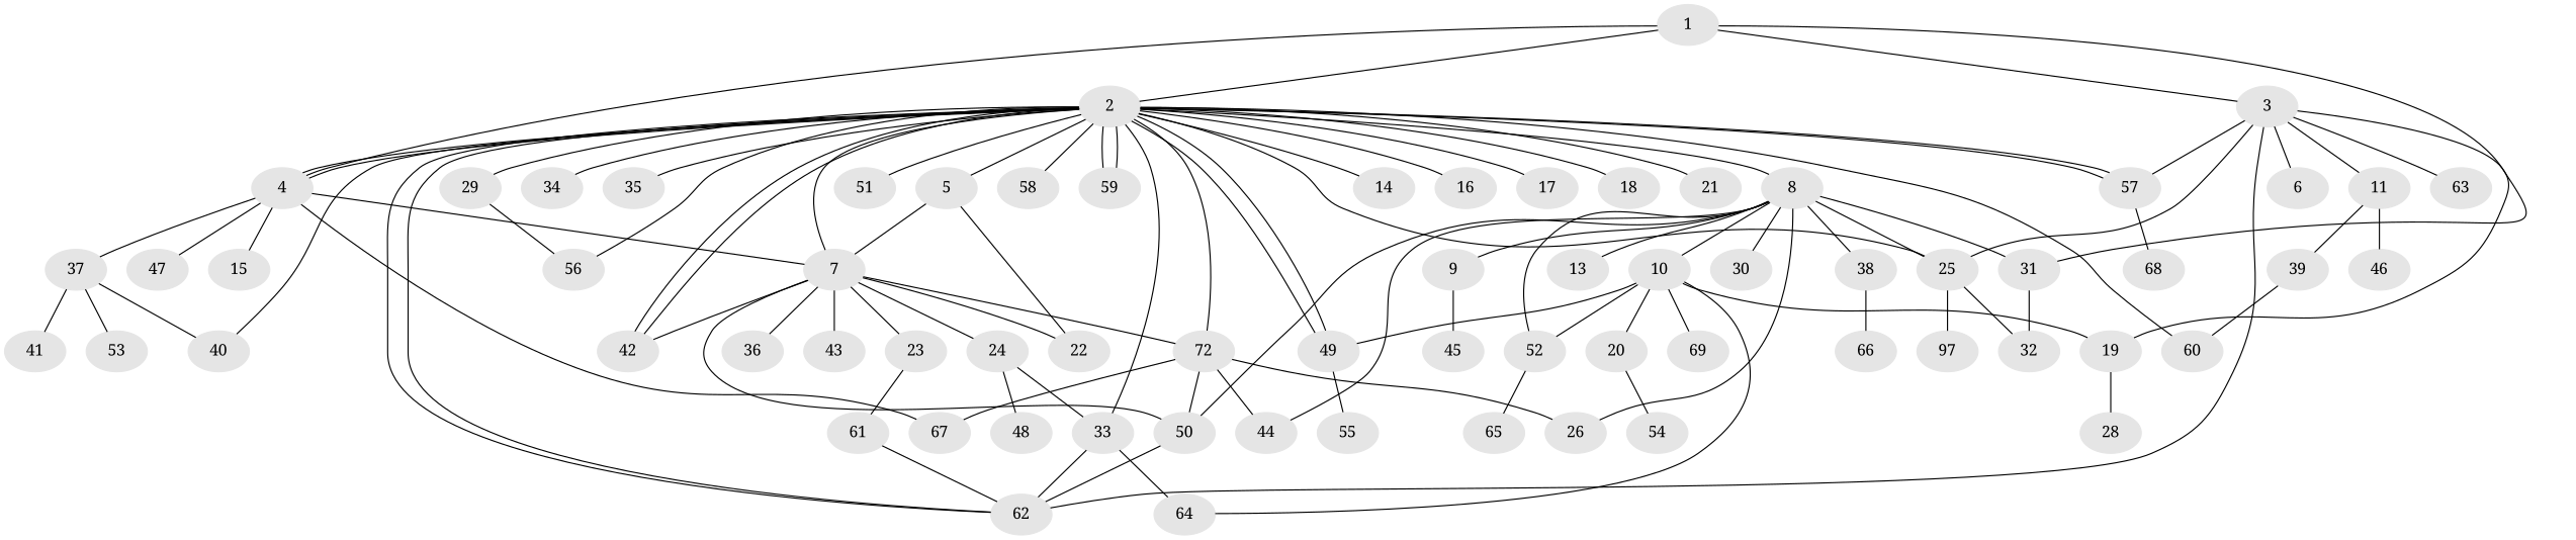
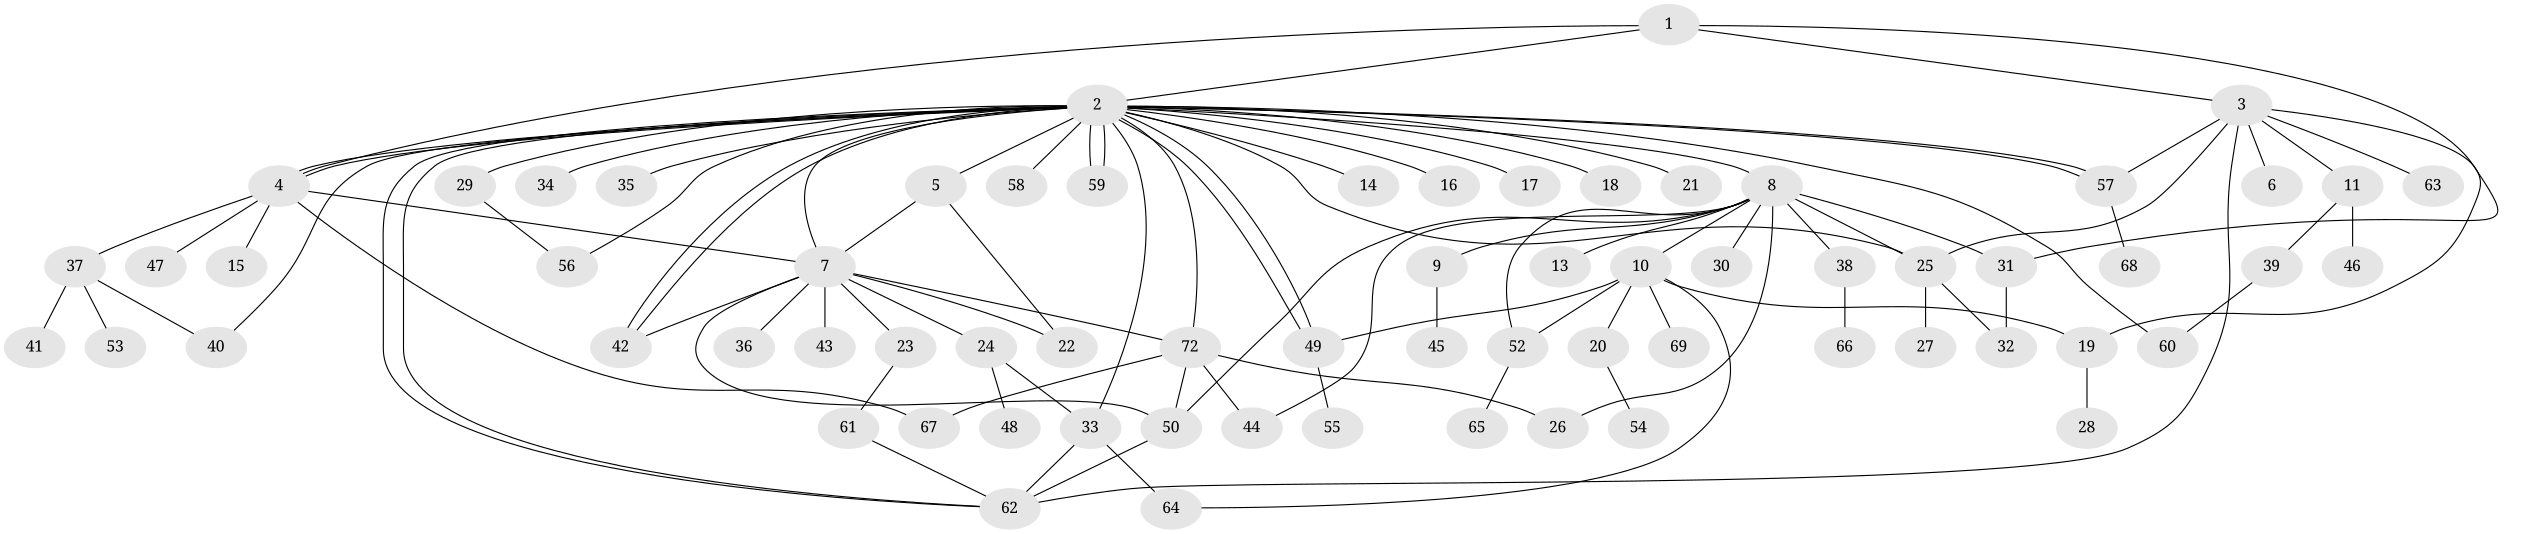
  graph {
    fontname="Noto Serif"
    node [color=gray90 fontname="Noto Serif" style=filled]
    edge [fontname="Noto Serif"]
    1
    2
    3
    4
    31
    5
    7
    8
    n9 [label=72]
    14
    16
    17
    18
    21
    25
    29
    33
    34
    35
    40
    42
    49
-   51
    56
    57
    58
    59
    60
    62
    6
    11
    19
    63
    15
    37
    47
    67
    32
    22
    23
    24
    36
    43
    50
    52
    9
    10
    13
    26
    30
    38
    44
-   27 [label=97]
+   27
    64
    55
    65
    68
    39
    46
    28
    41
    53
    61
    48
    45
    20
    69
    66
    54
    1 -- 2
    1 -- 3
    1 -- 4
    1 -- 31
    2 -- 4
    2 -- 4
    2 -- 5
    2 -- 7
    2 -- 8
    2 -- n9
    2 -- 14
    2 -- 16
    2 -- 17
    2 -- 18
    2 -- 21
    2 -- 25
    2 -- 29
    2 -- 33
    2 -- 34
    2 -- 35
    2 -- 40
    2 -- 42
    2 -- 42
    2 -- 49
    2 -- 49
-   2 -- 51
    2 -- 56
    2 -- 57
    2 -- 57
    2 -- 58
    2 -- 59
    2 -- 59
    2 -- 60
    2 -- 62
    2 -- 62
    3 -- 25
    3 -- 57
    3 -- 62
    3 -- 6
    3 -- 11
    3 -- 19
    3 -- 63
    4 -- 7
    4 -- 15
    4 -- 37
    4 -- 47
    4 -- 67
    31 -- 32
    5 -- 7
    5 -- 22
    7 -- n9
    7 -- 42
    7 -- 22
    7 -- 23
    7 -- 24
    7 -- 36
    7 -- 43
    7 -- 50
    8 -- 31
    8 -- 25
    8 -- 50
    8 -- 52
    8 -- 9
    8 -- 10
    8 -- 13
    8 -- 26
    8 -- 30
    8 -- 38
    8 -- 44
    n9 -- 67
    n9 -- 50
    n9 -- 26
    n9 -- 44
    25 -- 32
    25 -- 27
    29 -- 56
    33 -- 62
    33 -- 64
    49 -- 55
    57 -- 68
    11 -- 39
    11 -- 46
    19 -- 28
    37 -- 40
    37 -- 41
    37 -- 53
    23 -- 61
    24 -- 33
    24 -- 48
    50 -- 62
    52 -- 65
    9 -- 45
    10 -- 49
    10 -- 19
    10 -- 52
    10 -- 64
    10 -- 20
    10 -- 69
    38 -- 66
    39 -- 60
    61 -- 62
    20 -- 54
  }
